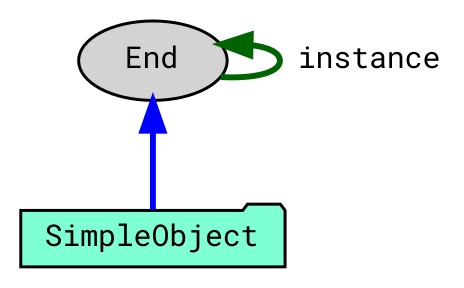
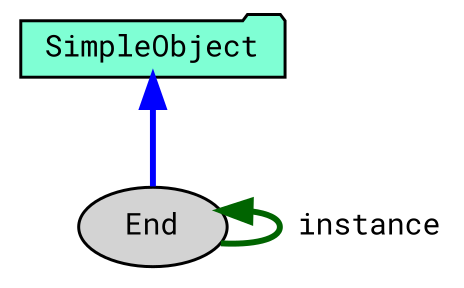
  digraph {
    fontname="Roboto Mono"
    node [color=black fontname="Roboto Mono" fontsize=10 style=filled]
    edge [dir=back fontname="Roboto Mono" fontsize=10 labelfontname=Helvetica labelfontsize=10 style=bold]
    n1 [fillcolor=lightgrey fontcolor=black height=0.2 label=End shape=ellipse width=0.4]
    n2 [fillcolor=aquamarine height=0.2 label=SimpleObject shape=folder width=0.4]
    n1 -> n1 [color=darkgreen label=" instance"]
-   n1 -> n2 [color=blue]
+   n2 -> n1 [color=blue]
  }
